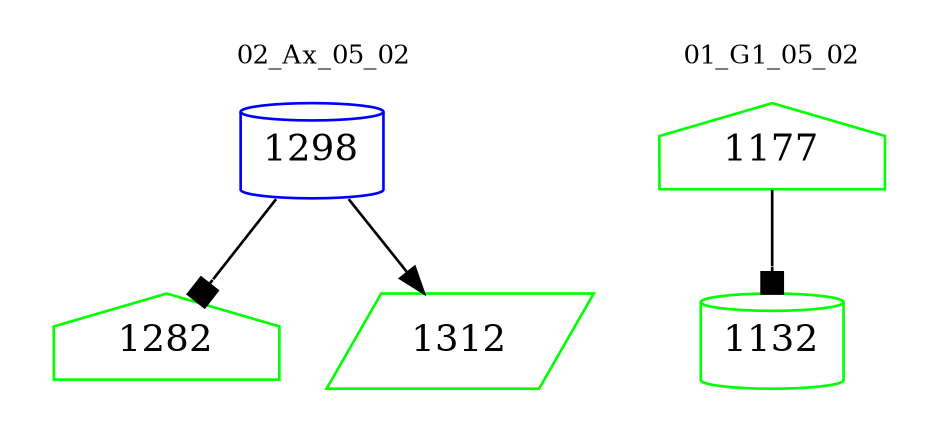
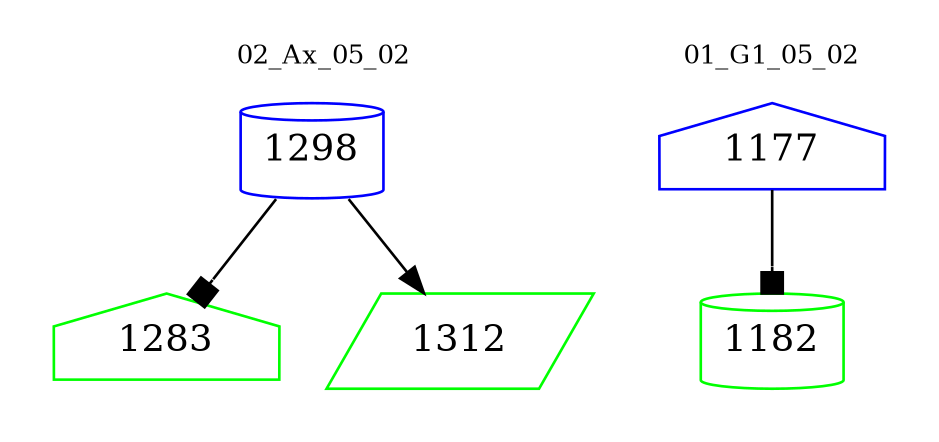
  digraph {
    node [color=green shape=cylinder]
    edge [arrowhead=box color=black]
    n1 [color=blue label=1298]
-   n2 [label=1282 shape=house]
+   n2 [label=1283 shape=house]
    n3 [label=1312 shape=parallelogram]
-   n4 [label=1177 shape=house]
-   n5 [label=1132]
+   n4 [color=blue label=1177 shape=house]
+   n5 [label=1182]
    subgraph cluster_1 {
      color=white
      fontsize=10
      label="02_Ax_05_02"
      n1
      n2
      n3
    }
    subgraph cluster_2 {
      color=white
      fontsize=10
      label="01_G1_05_02"
      n4
      n5
    }
    n1 -> n2
    n1 -> n3 [arrowhead=normal]
    n4 -> n5
  }
